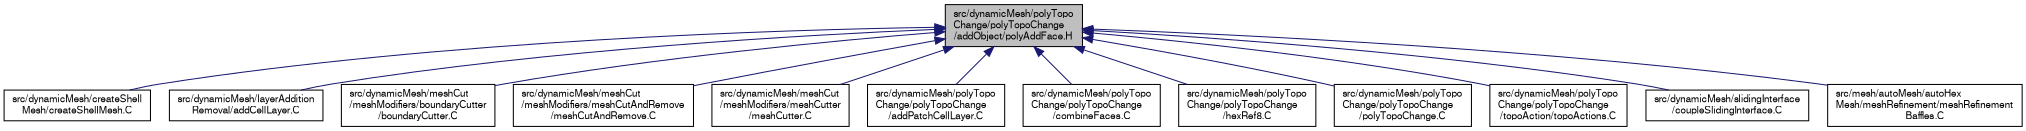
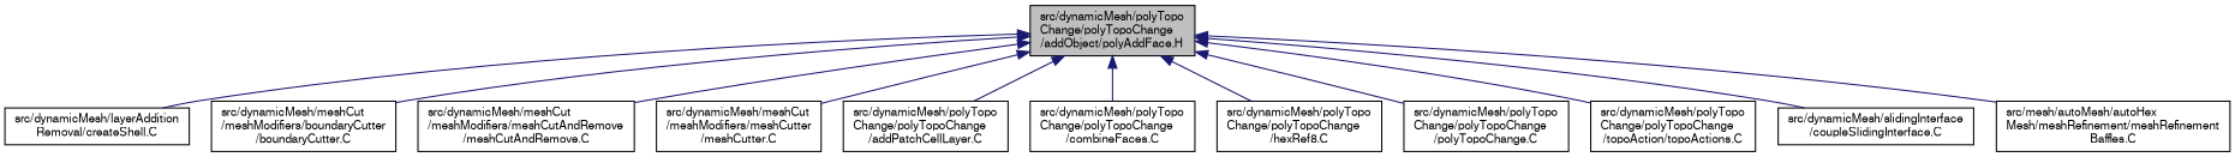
  digraph {
    node [color=black fontname=FreeSans fontsize=10 shape=record]
    edge [color=midnightblue dir=back fontname=FreeSans fontsize=10 labelfontname=FreeSans labelfontsize=10 style=solid]
    n1 [fillcolor=grey75 fontcolor=black height=0.2 label="src/dynamicMesh/polyTopo\lChange/polyTopoChange\l/addObject/polyAddFace.H" style=filled width=0.4]
-   n2 [height=0.2 label="src/dynamicMesh/createShell\lMesh/createShellMesh.C" width=0.4]
-   n3 [height=0.2 label="src/dynamicMesh/layerAddition\lRemoval/addCellLayer.C" width=0.4]
+   n3 [height=0.2 label="src/dynamicMesh/layerAddition\lRemoval/createShell.C" width=0.4]
    n4 [height=0.2 label="src/dynamicMesh/meshCut\l/meshModifiers/boundaryCutter\l/boundaryCutter.C" width=0.4]
    n5 [height=0.2 label="src/dynamicMesh/meshCut\l/meshModifiers/meshCutAndRemove\l/meshCutAndRemove.C" width=0.4]
    n6 [height=0.2 label="src/dynamicMesh/meshCut\l/meshModifiers/meshCutter\l/meshCutter.C" width=0.4]
    n7 [height=0.2 label="src/dynamicMesh/polyTopo\lChange/polyTopoChange\l/addPatchCellLayer.C" width=0.4]
    n8 [height=0.2 label="src/dynamicMesh/polyTopo\lChange/polyTopoChange\l/combineFaces.C" width=0.4]
    n9 [height=0.2 label="src/dynamicMesh/polyTopo\lChange/polyTopoChange\l/hexRef8.C" width=0.4]
    n10 [height=0.2 label="src/dynamicMesh/polyTopo\lChange/polyTopoChange\l/polyTopoChange.C" width=0.4]
    n11 [height=0.2 label="src/dynamicMesh/polyTopo\lChange/polyTopoChange\l/topoAction/topoActions.C" width=0.4]
    n12 [height=0.2 label="src/dynamicMesh/slidingInterface\l/coupleSlidingInterface.C" width=0.4]
    n13 [height=0.2 label="src/mesh/autoMesh/autoHex\lMesh/meshRefinement/meshRefinement\lBaffles.C" width=0.4]
-   n1 -> n2
    n1 -> n3
    n1 -> n4
    n1 -> n5
    n1 -> n6
    n1 -> n7
    n1 -> n8
    n1 -> n9
    n1 -> n10
    n1 -> n11
    n1 -> n12
    n1 -> n13
  }
